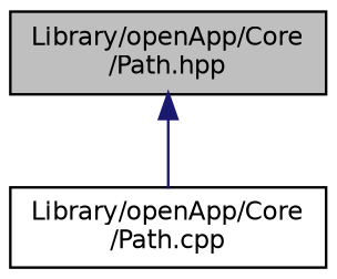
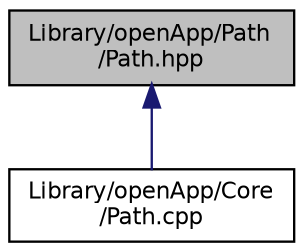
  digraph {
    node [color=black fontname=Helvetica fontsize=10 shape=record style=filled]
-   n1 [fillcolor=grey75 fontcolor=black height=0.2 label="Library/openApp/Core\l/Path.hpp" width=0.4]
+   n1 [fillcolor=grey75 fontcolor=black height=0.2 label="Library/openApp/Path\l/Path.hpp" width=0.4]
    n2 [fillcolor=white height=0.2 label="Library/openApp/Core\l/Path.cpp" width=0.4]
    n1 -> n2 [color=midnightblue dir=back fontname=Helvetica fontsize=10 labelfontname=Helvetica labelfontsize=10 style=solid]
  }
